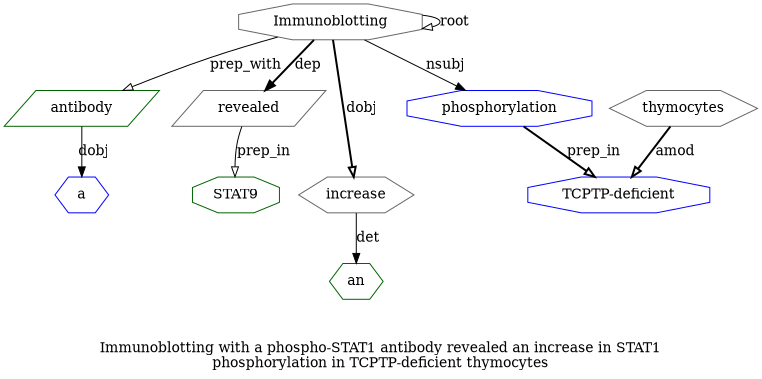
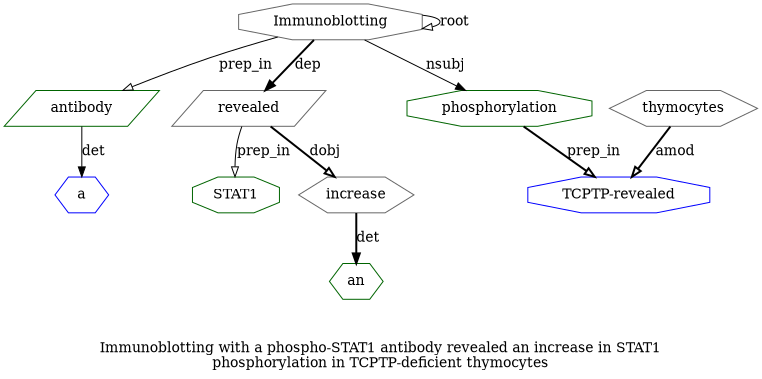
  digraph {
    label="Immunoblotting with a phospho-STAT1 antibody revealed an increase in STAT1\nphosphorylation in TCPTP-deficient thymocytes"
    node [color=gray40 fillcolor=white shape=octagon style=filled]
    edge [arrowhead=onormal style=solid]
    n1 [label=Immunoblotting]
    n2 [color=darkgreen label=antibody shape=parallelogram]
    n3 [label=revealed shape=parallelogram]
-   n4 [color=blue label=phosphorylation]
+   n4 [color=darkgreen label=phosphorylation]
    n5 [color=blue label=a shape=hexagon]
    n6 [label=increase shape=hexagon]
-   n7 [color=darkgreen label=STAT9]
-   n8 [color=blue label="TCPTP-deficient"]
+   n7 [color=darkgreen label=STAT1]
+   n8 [color=blue label="TCPTP-revealed"]
    n9 [color=darkgreen label=an shape=hexagon]
    n10 [label=thymocytes shape=hexagon]
    n1 -> n1 [label=root]
-   n1 -> n2 [label=prep_with]
+   n1 -> n2 [label=prep_in]
    n1 -> n3 [arrowhead=normal label=dep style=bold]
    n1 -> n4 [arrowhead=normal label=nsubj]
-   n2 -> n5 [arrowhead=normal label=dobj]
-   n1 -> n6 [label=dobj style=bold]
+   n2 -> n5 [arrowhead=normal label=det]
+   n3 -> n6 [label=dobj style=bold]
    n3 -> n7 [label=prep_in]
    n4 -> n8 [label=prep_in style=bold]
-   n6 -> n9 [arrowhead=normal label=det]
+   n6 -> n9 [arrowhead=normal label=det style=bold]
    n10 -> n8 [label=amod style=bold]
  }
